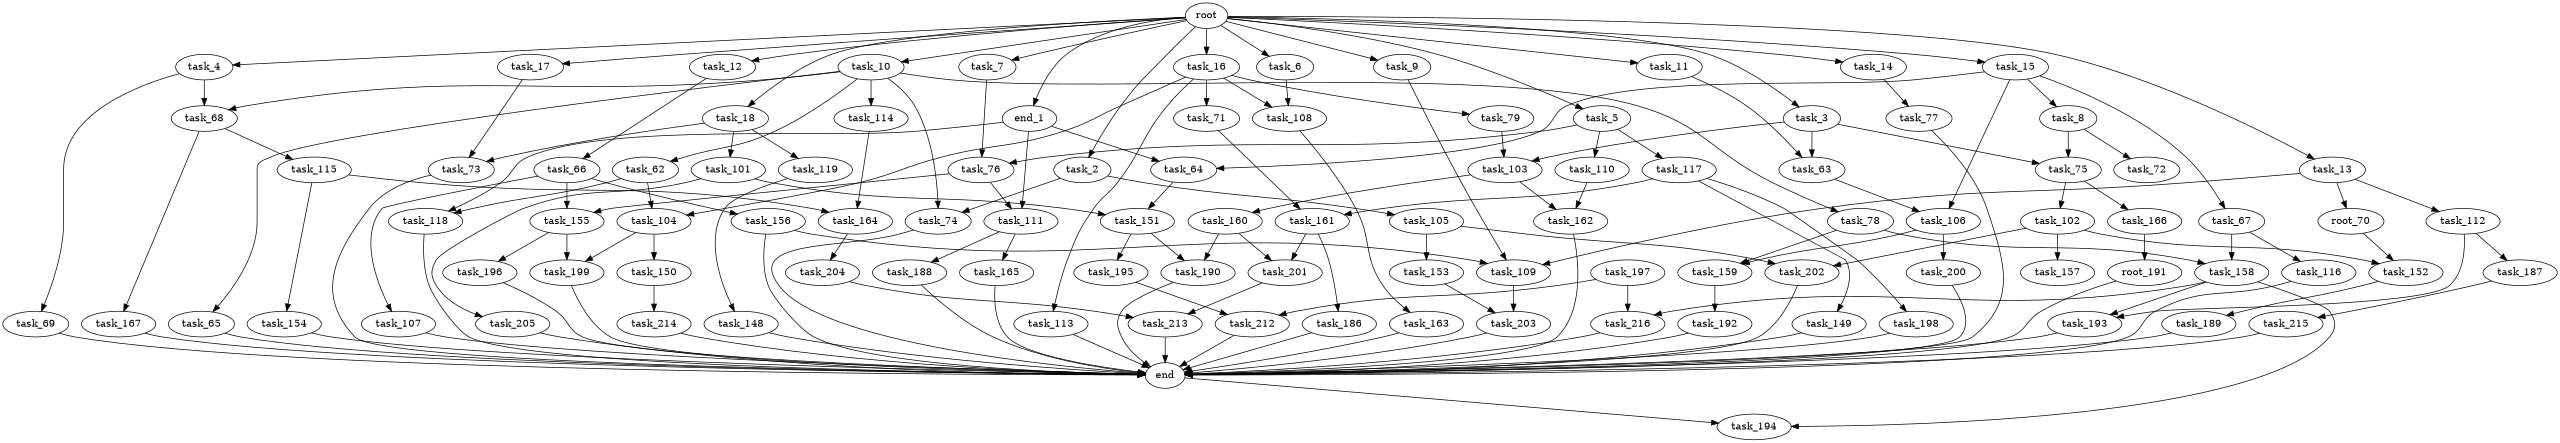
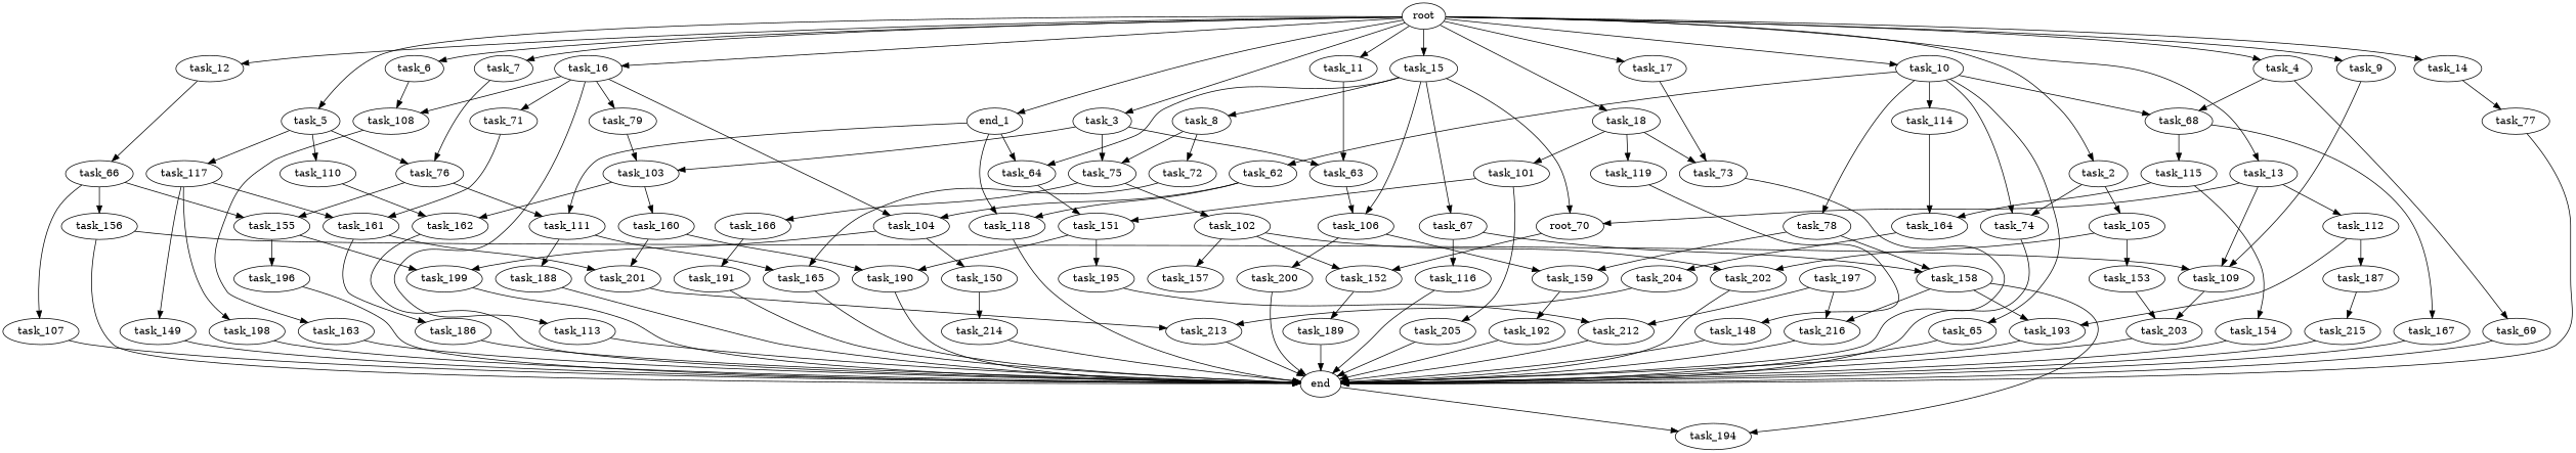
  digraph {
    task_149
    end
    task_194
    task_192
    task_16
    task_113
    task_108
    task_79
    task_104
    task_71
    task_163
    task_103
    task_150
    task_199
    task_161
    task_214
    task_212
    task_115
    task_154
    task_164
    task_204
    task_158
    task_216
    task_193
    task_12
    task_66
    task_107
    task_156
    task_155
    task_190
    task_119
    task_148
    task_14
    task_77
    task_102
    task_202
    task_152
    task_157
    task_189
    task_11
    task_63
    task_106
    task_68
    task_167
    task_101
    task_151
    task_205
    task_195
    task_117
    task_198
    task_186
    task_201
    task_162
    task_62
    task_118
    n56 [label=end_1]
    task_64
    task_111
    task_165
    task_188
    task_109
    task_6
    task_160
    task_72
    task_200
    task_159
    root
    task_7
    task_18
    task_2
    task_4
    task_10
    task_13
    task_15
    task_3
    task_9
    task_5
    task_17
    task_76
    task_73
    task_74
    task_105
    task_69
    task_65
    task_114
    task_78
    task_112
    n88 [label=root_70]
    task_8
    task_67
    task_75
    task_110
    task_197
    task_215
    task_203
    task_196
    task_153
-   task_191 [label=root_191]
+   task_191
    task_187
    task_213
    task_166
    task_116
    task_149 -> end
    end -> task_194
    task_192 -> end
    task_16 -> task_113
    task_16 -> task_108
    task_16 -> task_79
    task_16 -> task_104
    task_16 -> task_71
    task_113 -> end
    task_108 -> task_163
    task_79 -> task_103
    task_104 -> task_150
    task_104 -> task_199
    task_71 -> task_161
    task_163 -> end
    task_103 -> task_162
    task_103 -> task_160
    task_150 -> task_214
    task_199 -> end
    task_161 -> task_186
    task_161 -> task_201
    task_214 -> end
    task_212 -> end
    task_115 -> task_154
    task_115 -> task_164
    task_154 -> end
    task_164 -> task_204
    task_204 -> task_213
    task_158 -> task_194
    task_158 -> task_216
    task_158 -> task_193
    task_216 -> end
    task_193 -> end
    task_12 -> task_66
    task_66 -> task_107
    task_66 -> task_156
    task_66 -> task_155
    task_107 -> end
    task_156 -> end
    task_156 -> task_109
    task_155 -> task_199
    task_155 -> task_196
    task_190 -> end
    task_119 -> task_148
    task_148 -> end
    task_14 -> task_77
    task_77 -> end
    task_102 -> task_202
    task_102 -> task_152
    task_102 -> task_157
    task_202 -> end
    task_152 -> task_189
    task_189 -> end
    task_11 -> task_63
    task_63 -> task_106
    task_106 -> task_200
    task_106 -> task_159
    task_68 -> task_115
    task_68 -> task_167
    task_167 -> end
    task_101 -> task_151
    task_101 -> task_205
    task_151 -> task_190
    task_151 -> task_195
    task_205 -> end
    task_195 -> task_212
    task_117 -> task_149
    task_117 -> task_161
    task_117 -> task_198
    task_198 -> end
    task_186 -> end
    task_201 -> task_213
    task_162 -> end
    task_62 -> task_104
    task_62 -> task_118
    task_118 -> end
    n56 -> task_118
    n56 -> task_64
    n56 -> task_111
    task_64 -> task_151
    task_111 -> task_165
    task_111 -> task_188
    task_165 -> end
    task_188 -> end
    task_109 -> task_203
    task_6 -> task_108
    task_160 -> task_190
    task_160 -> task_201
+   task_72 -> task_165
    task_200 -> end
    task_159 -> task_192
    root -> task_16
    root -> task_12
    root -> task_14
    root -> task_11
    root -> n56
    root -> task_6
    root -> task_7
    root -> task_18
    root -> task_2
    root -> task_4
    root -> task_10
    root -> task_13
    root -> task_15
    root -> task_3
    root -> task_9
    root -> task_5
    root -> task_17
    task_7 -> task_76
    task_18 -> task_119
    task_18 -> task_101
    task_18 -> task_73
    task_2 -> task_74
    task_2 -> task_105
    task_4 -> task_68
    task_4 -> task_69
    task_10 -> task_68
    task_10 -> task_62
    task_10 -> task_74
    task_10 -> task_65
    task_10 -> task_114
    task_10 -> task_78
    task_13 -> task_109
    task_13 -> task_112
    task_13 -> n88
    task_15 -> task_106
    task_15 -> task_64
+   task_15 -> n88
    task_15 -> task_8
    task_15 -> task_67
    task_3 -> task_103
    task_3 -> task_63
    task_3 -> task_75
    task_9 -> task_109
    task_5 -> task_117
    task_5 -> task_76
    task_5 -> task_110
    task_17 -> task_73
    task_76 -> task_155
    task_76 -> task_111
    task_73 -> end
    task_74 -> end
    task_105 -> task_202
    task_105 -> task_153
    task_69 -> end
    task_65 -> end
    task_114 -> task_164
    task_78 -> task_158
    task_78 -> task_159
    task_112 -> task_193
    task_112 -> task_187
    n88 -> task_152
    task_8 -> task_72
    task_8 -> task_75
    task_67 -> task_158
    task_67 -> task_116
    task_75 -> task_102
    task_75 -> task_166
    task_110 -> task_162
    task_197 -> task_212
    task_197 -> task_216
    task_215 -> end
    task_203 -> end
    task_196 -> end
    task_153 -> task_203
    task_191 -> end
    task_187 -> task_215
    task_213 -> end
    task_166 -> task_191
    task_116 -> end
  }
